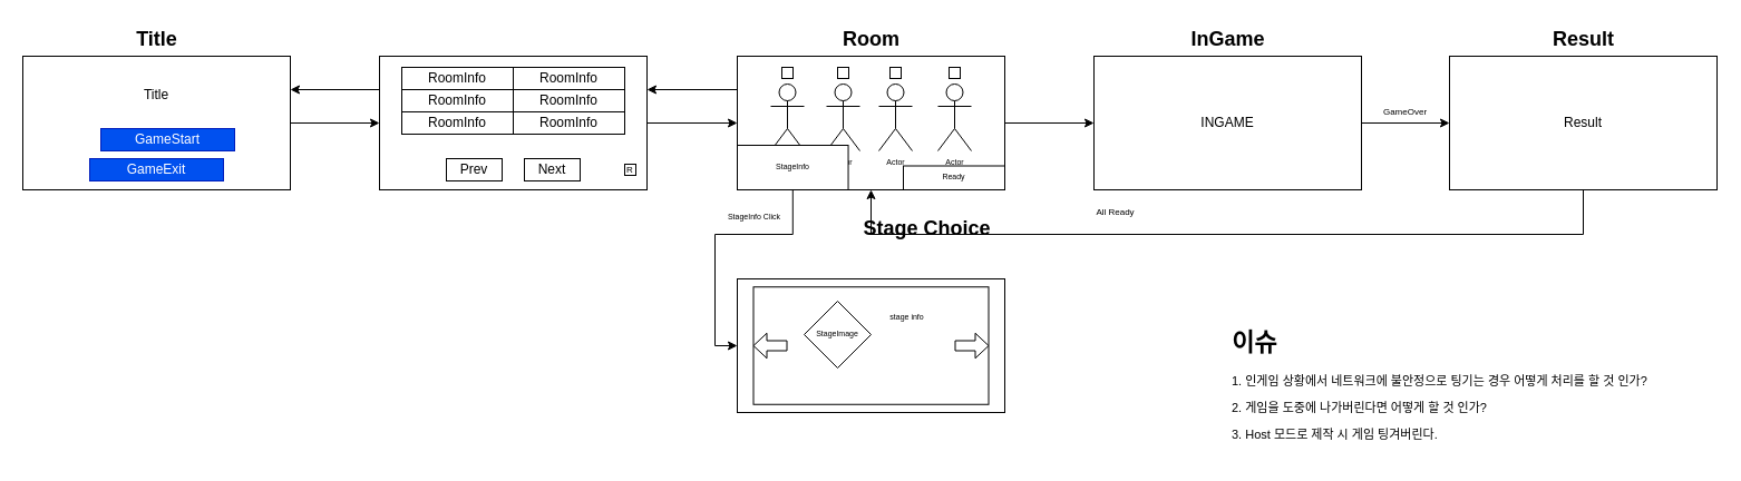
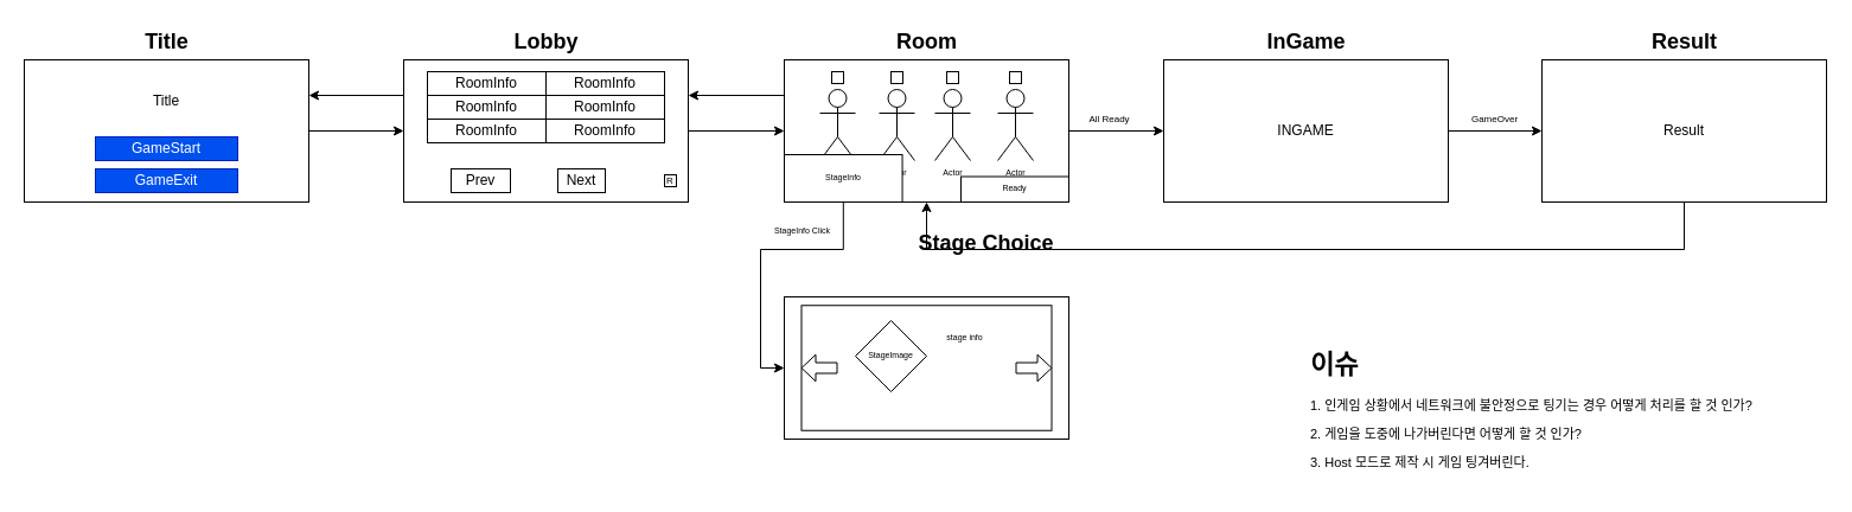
  <mxCell id="0" />
  <mxCell id="1" parent="0" />
  <mxCell id="2" value="" style="edgeStyle=orthogonalEdgeStyle;rounded=0;orthogonalLoop=1;jettySize=auto;html=1;" parent="1" source="3" target="8" edge="1"><mxGeometry relative="1" as="geometry" /></mxCell>
  <mxCell id="3" value="" style="rounded=0;whiteSpace=wrap;html=1;" parent="1" vertex="1"><mxGeometry x="20" y="50" width="240" height="120" as="geometry" /></mxCell>
  <mxCell id="4" value="Title" style="text;html=1;strokeColor=none;fillColor=none;align=center;verticalAlign=middle;whiteSpace=wrap;rounded=0;" parent="1" vertex="1"><mxGeometry x="110" y="70" width="60" height="30" as="geometry" /></mxCell>
- <mxCell id="5" value="GameStart" style="rounded=0;whiteSpace=wrap;html=1;fillColor=#0050ef;fontColor=#ffffff;strokeColor=#001DBC;" parent="1" vertex="1"><mxGeometry x="90" y="115" width="120" height="20" as="geometry" /></mxCell>
+ <mxCell id="5" value="GameStart" style="rounded=0;whiteSpace=wrap;html=1;fillColor=#0050ef;fontColor=#ffffff;strokeColor=#001DBC;" parent="1" vertex="1"><mxGeometry x="80" y="115" width="120" height="20" as="geometry" /></mxCell>
  <mxCell id="6" style="edgeStyle=orthogonalEdgeStyle;rounded=0;orthogonalLoop=1;jettySize=auto;html=1;fontSize=7;" parent="1" source="8" target="11" edge="1"><mxGeometry relative="1" as="geometry" /></mxCell>
  <mxCell id="7" style="edgeStyle=orthogonalEdgeStyle;rounded=0;orthogonalLoop=1;jettySize=auto;html=1;exitX=0;exitY=0.25;exitDx=0;exitDy=0;entryX=1;entryY=0.25;entryDx=0;entryDy=0;fontSize=7;" parent="1" source="8" target="3" edge="1"><mxGeometry relative="1" as="geometry" /></mxCell>
  <mxCell id="8" value="" style="rounded=0;whiteSpace=wrap;html=1;" parent="1" vertex="1"><mxGeometry x="340" y="50" width="240" height="120" as="geometry" /></mxCell>
  <mxCell id="9" value="" style="edgeStyle=orthogonalEdgeStyle;rounded=0;orthogonalLoop=1;jettySize=auto;html=1;fontSize=7;" parent="1" source="11" target="30" edge="1"><mxGeometry relative="1" as="geometry" /></mxCell>
  <mxCell id="10" style="edgeStyle=orthogonalEdgeStyle;rounded=0;orthogonalLoop=1;jettySize=auto;html=1;exitX=0;exitY=0.25;exitDx=0;exitDy=0;entryX=1;entryY=0.25;entryDx=0;entryDy=0;fontSize=7;" parent="1" source="11" target="8" edge="1"><mxGeometry relative="1" as="geometry" /></mxCell>
  <mxCell id="11" value="" style="rounded=0;whiteSpace=wrap;html=1;" parent="1" vertex="1"><mxGeometry x="661" y="50" width="240" height="120" as="geometry" /></mxCell>
  <mxCell id="12" value="Actor" style="shape=umlActor;verticalLabelPosition=bottom;verticalAlign=top;html=1;outlineConnect=0;fontSize=7;" parent="1" vertex="1"><mxGeometry x="691" y="75" width="30" height="60" as="geometry" /></mxCell>
  <mxCell id="13" value="Actor" style="shape=umlActor;verticalLabelPosition=bottom;verticalAlign=top;html=1;outlineConnect=0;fontSize=7;" parent="1" vertex="1"><mxGeometry x="741" y="75" width="30" height="60" as="geometry" /></mxCell>
  <mxCell id="14" value="Actor" style="shape=umlActor;verticalLabelPosition=bottom;verticalAlign=top;html=1;outlineConnect=0;fontSize=7;" parent="1" vertex="1"><mxGeometry x="788" y="75" width="30" height="60" as="geometry" /></mxCell>
  <mxCell id="15" value="Actor" style="shape=umlActor;verticalLabelPosition=bottom;verticalAlign=top;html=1;outlineConnect=0;fontSize=7;" parent="1" vertex="1"><mxGeometry x="841" y="75" width="30" height="60" as="geometry" /></mxCell>
  <mxCell id="16" style="edgeStyle=orthogonalEdgeStyle;rounded=0;orthogonalLoop=1;jettySize=auto;html=1;entryX=0;entryY=0.5;entryDx=0;entryDy=0;fontSize=18;" parent="1" source="17" target="23" edge="1"><mxGeometry relative="1" as="geometry" /></mxCell>
  <mxCell id="17" value="StageInfo" style="whiteSpace=wrap;html=1;fontSize=7;" parent="1" vertex="1"><mxGeometry x="661" y="130" width="99.54" height="40" as="geometry" /></mxCell>
  <mxCell id="18" value="Ready" style="whiteSpace=wrap;html=1;fontSize=7;" parent="1" vertex="1"><mxGeometry x="810" y="148.5" width="91" height="21.5" as="geometry" /></mxCell>
  <mxCell id="19" value="" style="whiteSpace=wrap;html=1;fontSize=7;" parent="1" vertex="1"><mxGeometry x="701" y="60" width="10" height="10" as="geometry" /></mxCell>
  <mxCell id="20" value="" style="whiteSpace=wrap;html=1;fontSize=7;" parent="1" vertex="1"><mxGeometry x="751" y="60" width="10" height="10" as="geometry" /></mxCell>
  <mxCell id="21" value="" style="whiteSpace=wrap;html=1;fontSize=7;" parent="1" vertex="1"><mxGeometry x="798" y="60" width="10" height="10" as="geometry" /></mxCell>
  <mxCell id="22" value="" style="whiteSpace=wrap;html=1;fontSize=7;" parent="1" vertex="1"><mxGeometry x="851" y="60" width="10" height="10" as="geometry" /></mxCell>
  <mxCell id="23" value="" style="rounded=0;whiteSpace=wrap;html=1;" parent="1" vertex="1"><mxGeometry x="661" y="250" width="240" height="120" as="geometry" /></mxCell>
  <mxCell id="24" value="" style="rounded=0;whiteSpace=wrap;html=1;" parent="1" vertex="1"><mxGeometry x="675.5" y="257.25" width="211" height="105.5" as="geometry" /></mxCell>
  <mxCell id="25" value="StageImage" style="rhombus;whiteSpace=wrap;html=1;fontSize=7;" parent="1" vertex="1"><mxGeometry x="721" y="270" width="60" height="60" as="geometry" /></mxCell>
  <mxCell id="26" value="stage info" style="text;html=1;align=center;verticalAlign=middle;resizable=0;points=[];autosize=1;strokeColor=none;fillColor=none;fontSize=7;" parent="1" vertex="1"><mxGeometry x="788" y="280" width="50" height="10" as="geometry" /></mxCell>
  <mxCell id="27" value="" style="shape=singleArrow;whiteSpace=wrap;html=1;arrowWidth=0.4;arrowSize=0.4;fontSize=7;" parent="1" vertex="1"><mxGeometry x="856.5" y="298.75" width="30" height="22.5" as="geometry" /></mxCell>
  <mxCell id="28" value="" style="shape=singleArrow;whiteSpace=wrap;html=1;arrowWidth=0.4;arrowSize=0.4;fontSize=7;rotation=-180;" parent="1" vertex="1"><mxGeometry x="675.5" y="298.75" width="30" height="22.5" as="geometry" /></mxCell>
  <mxCell id="29" value="" style="edgeStyle=orthogonalEdgeStyle;rounded=0;orthogonalLoop=1;jettySize=auto;html=1;fontSize=7;" parent="1" source="30" target="33" edge="1"><mxGeometry relative="1" as="geometry" /></mxCell>
  <mxCell id="30" value="INGAME" style="rounded=0;whiteSpace=wrap;html=1;" parent="1" vertex="1"><mxGeometry x="981" y="50" width="240" height="120" as="geometry" /></mxCell>
  <mxCell id="31" value="StageInfo Click" style="text;html=1;align=center;verticalAlign=middle;resizable=0;points=[];autosize=1;strokeColor=none;fillColor=none;fontSize=7;" parent="1" vertex="1"><mxGeometry x="645.5" y="190" width="60" height="10" as="geometry" /></mxCell>
  <mxCell id="32" style="edgeStyle=orthogonalEdgeStyle;rounded=0;orthogonalLoop=1;jettySize=auto;html=1;entryX=0.5;entryY=1;entryDx=0;entryDy=0;fontSize=18;" parent="1" source="33" target="11" edge="1"><mxGeometry relative="1" as="geometry"><Array as="points"><mxPoint x="1420" y="210" /><mxPoint x="781" y="210" /></Array></mxGeometry></mxCell>
  <mxCell id="33" value="Result" style="rounded=0;whiteSpace=wrap;html=1;" parent="1" vertex="1"><mxGeometry x="1300" y="50" width="240" height="120" as="geometry" /></mxCell>
  <mxCell id="34" value="GameExit" style="rounded=0;whiteSpace=wrap;html=1;fillColor=#0050ef;fontColor=#ffffff;strokeColor=#001DBC;" parent="1" vertex="1"><mxGeometry x="80" y="142" width="120" height="20" as="geometry" /></mxCell>
  <mxCell id="35" value="Title" style="text;html=1;align=center;verticalAlign=middle;resizable=0;points=[];autosize=1;strokeColor=none;fillColor=none;fontSize=18;fontStyle=1" parent="1" vertex="1"><mxGeometry x="115" y="20" width="50" height="30" as="geometry" /></mxCell>
+ <mxCell id="36" value="Lobby" style="text;html=1;align=center;verticalAlign=middle;resizable=0;points=[];autosize=1;strokeColor=none;fillColor=none;fontSize=18;fontStyle=1" parent="1" vertex="1"><mxGeometry x="425" y="20" width="70" height="30" as="geometry" /></mxCell>
  <mxCell id="37" value="Room" style="text;html=1;align=center;verticalAlign=middle;resizable=0;points=[];autosize=1;strokeColor=none;fillColor=none;fontSize=18;fontStyle=1" parent="1" vertex="1"><mxGeometry x="746" y="20" width="70" height="30" as="geometry" /></mxCell>
  <mxCell id="38" value="InGame" style="text;html=1;align=center;verticalAlign=middle;resizable=0;points=[];autosize=1;strokeColor=none;fillColor=none;fontSize=18;fontStyle=1" parent="1" vertex="1"><mxGeometry x="1061" y="20" width="80" height="30" as="geometry" /></mxCell>
  <mxCell id="39" value="Result" style="text;html=1;align=center;verticalAlign=middle;resizable=0;points=[];autosize=1;strokeColor=none;fillColor=none;fontSize=18;fontStyle=1" parent="1" vertex="1"><mxGeometry x="1385" y="20" width="70" height="30" as="geometry" /></mxCell>
  <mxCell id="40" value="Stage Choice" style="text;html=1;align=center;verticalAlign=middle;resizable=0;points=[];autosize=1;strokeColor=none;fillColor=none;fontSize=18;fontStyle=1" parent="1" vertex="1"><mxGeometry x="766" y="190" width="130" height="30" as="geometry" /></mxCell>
  <mxCell id="41" value="GameOver" style="text;html=1;align=center;verticalAlign=middle;resizable=0;points=[];autosize=1;strokeColor=none;fillColor=none;fontSize=8;" parent="1" vertex="1"><mxGeometry x="1235" y="90" width="50" height="20" as="geometry" /></mxCell>
- <mxCell id="42" value="All Ready" style="text;html=1;align=center;verticalAlign=middle;resizable=0;points=[];autosize=1;strokeColor=none;fillColor=none;fontSize=8;" parent="1" vertex="1"><mxGeometry x="975" y="180" width="50" height="20" as="geometry" /></mxCell>
+ <mxCell id="42" value="All Ready" style="text;html=1;align=center;verticalAlign=middle;resizable=0;points=[];autosize=1;strokeColor=none;fillColor=none;fontSize=8;" parent="1" vertex="1"><mxGeometry x="910" y="90" width="50" height="20" as="geometry" /></mxCell>
  <mxCell id="43" value="&lt;h1&gt;이슈&lt;/h1&gt;&lt;p&gt;1. 인게임 상황에서 네트워크에 불안정으로 팅기는 경우 어떻게 처리를 할 것 인가?&lt;/p&gt;&lt;p&gt;2. 게임을 도중에 나가버린다면 어떻게 할 것 인가?&lt;/p&gt;&lt;p&gt;3. Host 모드로 제작 시 게임 팅겨버린다.&lt;/p&gt;" style="text;html=1;strokeColor=none;fillColor=none;spacing=5;spacingTop=-20;whiteSpace=wrap;overflow=hidden;rounded=0;fontSize=11;" parent="1" vertex="1"><mxGeometry x="1100" y="290" width="440" height="120" as="geometry" /></mxCell>
  <mxCell id="44" value="RoomInfo" style="whiteSpace=wrap;html=1;" parent="1" vertex="1"><mxGeometry x="360" y="60" width="100" height="20" as="geometry" /></mxCell>
  <mxCell id="45" value="RoomInfo" style="whiteSpace=wrap;html=1;" parent="1" vertex="1"><mxGeometry x="460" y="60" width="100" height="20" as="geometry" /></mxCell>
  <mxCell id="46" value="RoomInfo" style="whiteSpace=wrap;html=1;" parent="1" vertex="1"><mxGeometry x="360" y="80" width="100" height="20" as="geometry" /></mxCell>
  <mxCell id="47" value="RoomInfo" style="whiteSpace=wrap;html=1;" parent="1" vertex="1"><mxGeometry x="460" y="80" width="100" height="20" as="geometry" /></mxCell>
  <mxCell id="48" value="RoomInfo" style="whiteSpace=wrap;html=1;" parent="1" vertex="1"><mxGeometry x="360" y="100" width="100" height="20" as="geometry" /></mxCell>
  <mxCell id="49" value="RoomInfo" style="whiteSpace=wrap;html=1;" parent="1" vertex="1"><mxGeometry x="460" y="100" width="100" height="20" as="geometry" /></mxCell>
- <mxCell id="50" value="Prev" style="whiteSpace=wrap;html=1;" parent="1" vertex="1"><mxGeometry x="400" y="142" width="50" height="20" as="geometry" /></mxCell>
- <mxCell id="51" value="Next" style="whiteSpace=wrap;html=1;" parent="1" vertex="1"><mxGeometry x="470" y="142" width="50" height="20" as="geometry" /></mxCell>
+ <mxCell id="50" value="Prev" style="whiteSpace=wrap;html=1;" parent="1" vertex="1"><mxGeometry x="380" y="142" width="50" height="20" as="geometry" /></mxCell>
+ <mxCell id="51" value="Next" style="whiteSpace=wrap;html=1;" parent="1" vertex="1"><mxGeometry x="470" y="142" width="40" height="20" as="geometry" /></mxCell>
  <mxCell id="52" value="R" style="whiteSpace=wrap;html=1;fontSize=8;" parent="1" vertex="1"><mxGeometry x="560" y="147" width="10" height="10" as="geometry" /></mxCell>
